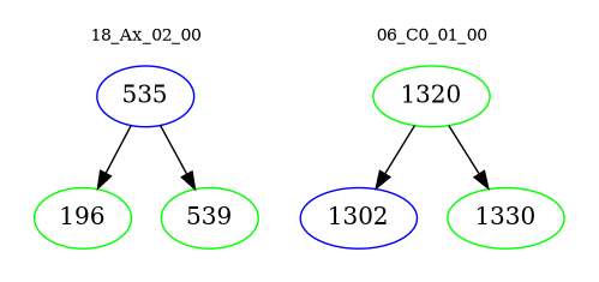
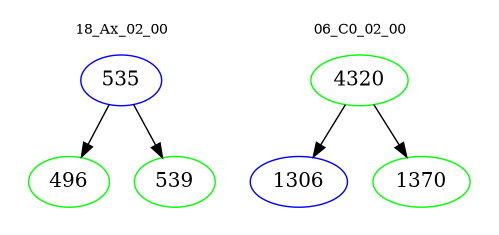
  digraph {
    node [color=green]
    edge [color=black]
    n1 [color=blue label=535]
-   n2 [label=196]
+   n2 [label=496]
    n3 [label=539]
-   n4 [label=1320]
-   n5 [color=blue label=1302]
-   n6 [label=1330]
+   n4 [label=4320]
+   n5 [color=blue label=1306]
+   n6 [label=1370]
    subgraph cluster_1 {
      color=white
      fontsize=10
      label="18_Ax_02_00"
      n1
      n2
      n3
    }
    subgraph cluster_2 {
      color=white
      fontsize=10
-     label="06_C0_01_00"
+     label="06_C0_02_00"
      n4
      n5
      n6
    }
    n1 -> n2
    n1 -> n3
    n4 -> n5
    n4 -> n6
  }
